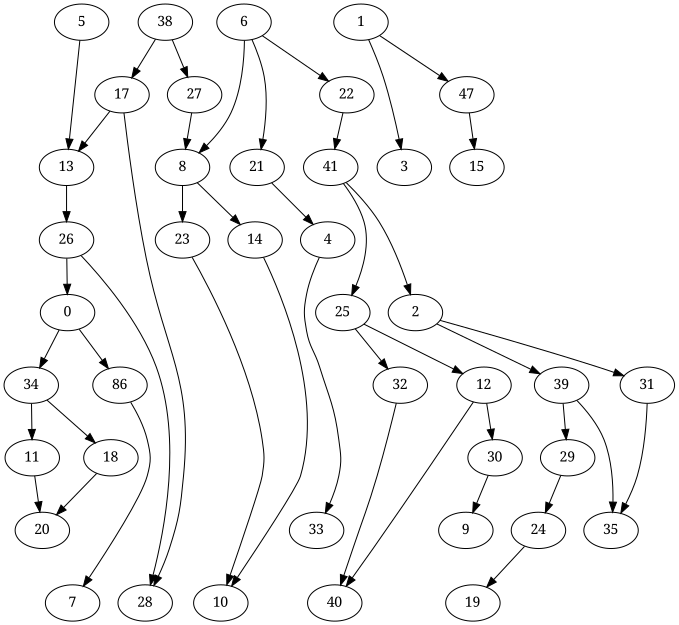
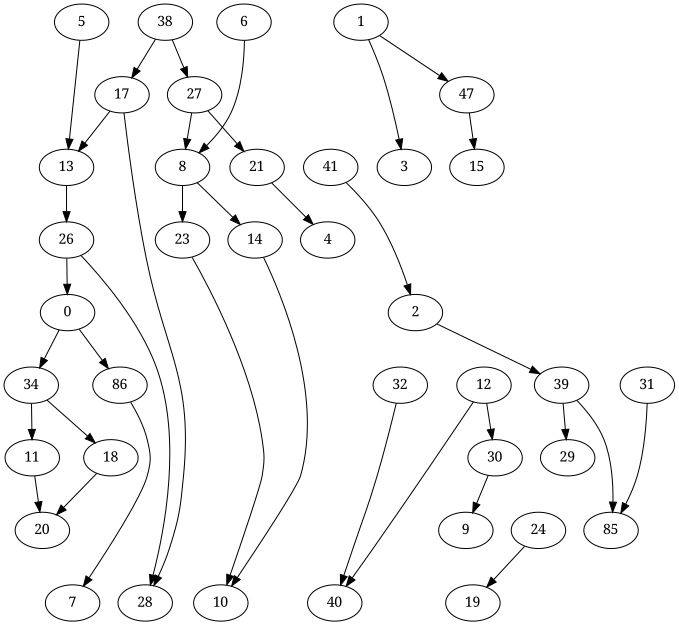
  digraph {
    fontname="Noto Serif"
    node [fontname="Noto Serif"]
    edge [fontname="Noto Serif" weight=0]
    n1 [label=86]
    0
    34
    7
    11
    18
    20
    1
    3
    n10 [label=47]
    15
    2
    31
    39
-   35
+   35 [label=85]
    29
    24
    19
    4
-   33
    5
    13
    26
    17
    28
    6
    8
    21
-   22
    14
    23
    41
    10
-   25
    12
    32
    30
    40
    9
    27
    38
    n1 -> 7
    0 -> n1
    0 -> 34
    34 -> 11
    34 -> 18
    11 -> 20
    18 -> 20
    1 -> 3
    1 -> n10
    n10 -> 15
-   2 -> 31
    2 -> 39
    31 -> 35
    39 -> 35
    39 -> 29
-   29 -> 24
    24 -> 19
-   4 -> 33
    5 -> 13
    13 -> 26 [weight=1]
    26 -> 0
    26 -> 28
    17 -> 13
    17 -> 28
    6 -> 8
-   6 -> 21
-   6 -> 22
+   27 -> 21
    8 -> 14
    8 -> 23 [weight=1]
    21 -> 4
-   22 -> 41
    14 -> 10
    23 -> 10
    41 -> 2
-   41 -> 25
-   25 -> 12
-   25 -> 32
    12 -> 30
    12 -> 40
    32 -> 40
    30 -> 9
    27 -> 8
    38 -> 17
    38 -> 27
  }
